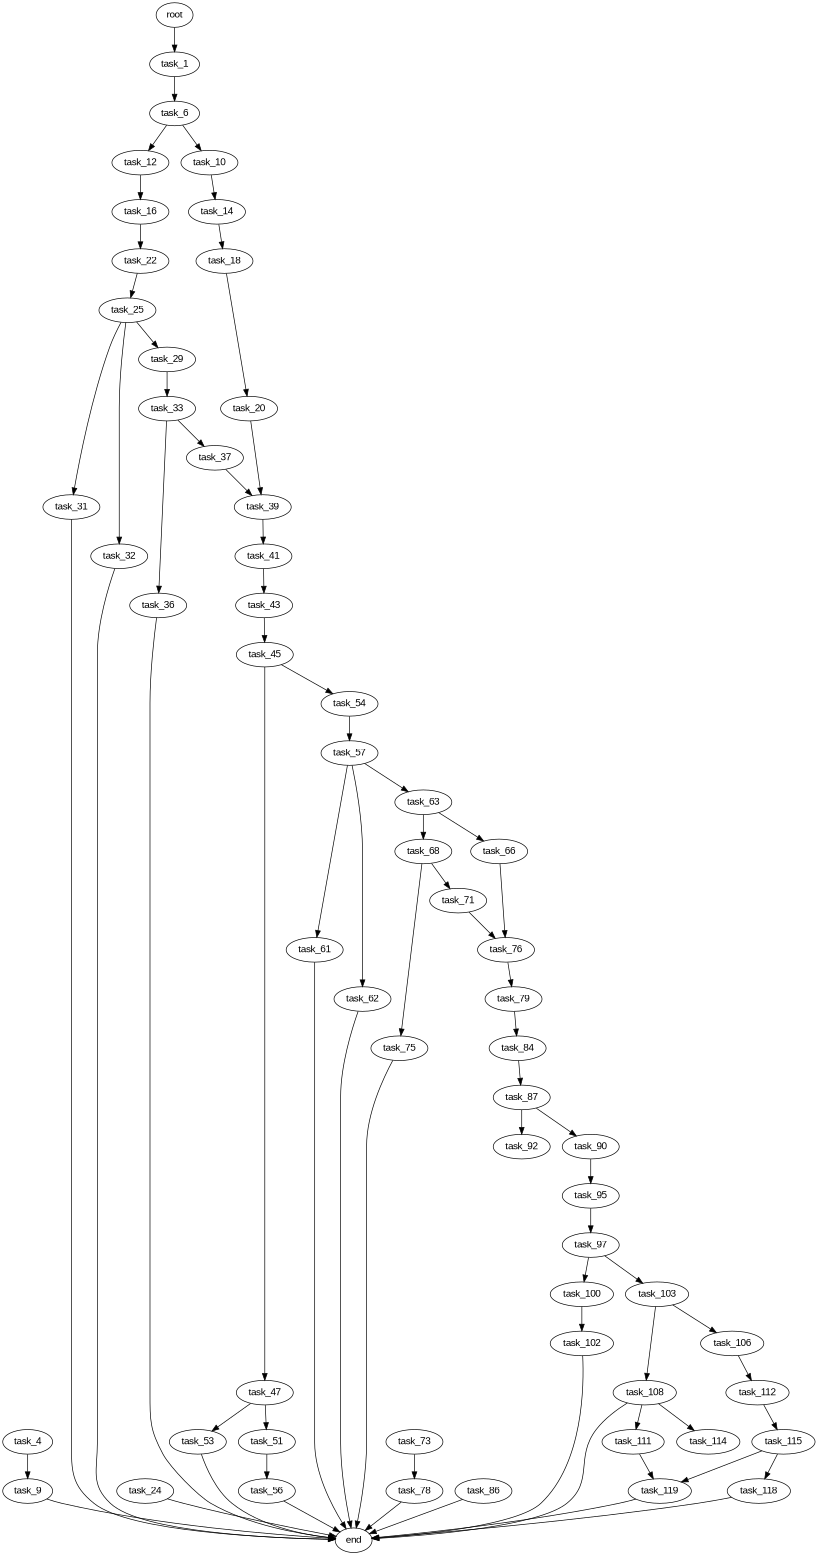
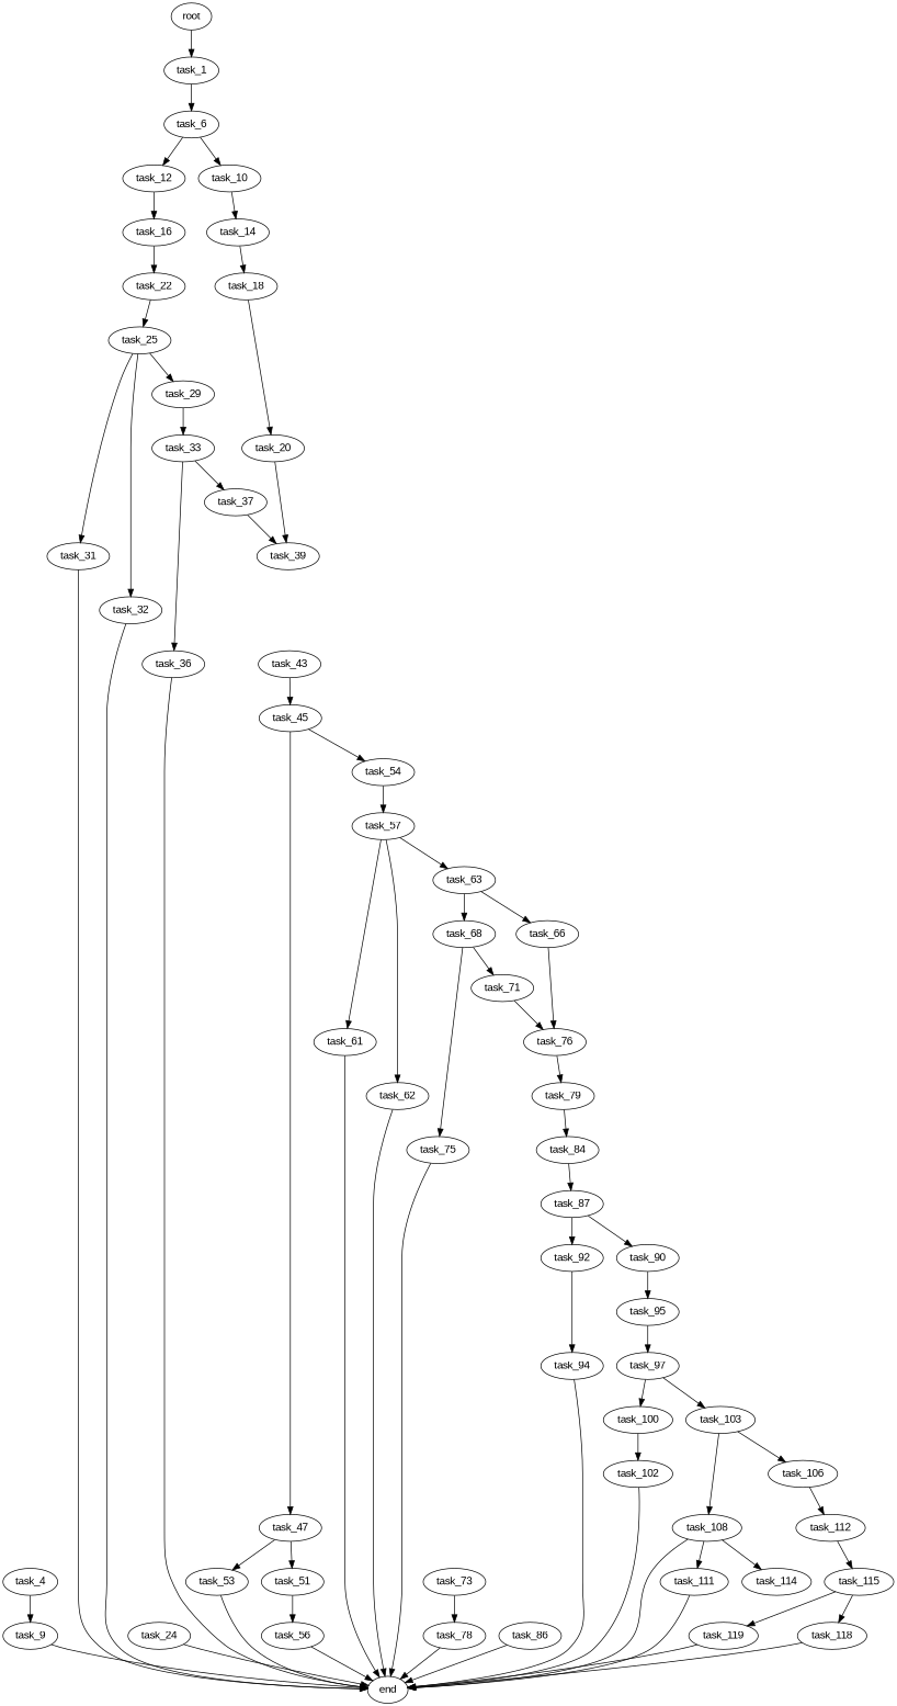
  digraph {
    fontname="Liberation Sans"
    node [fontname="Liberation Sans"]
    edge [fontname="Liberation Sans"]
    root
    task_1
    task_6
    task_4
    task_9
    task_10
    task_12
    end
    task_14
    task_16
    task_18
    task_22
    task_20
    task_25
    task_39
    task_29
    task_31
    task_32
    task_24
    task_33
    task_36
    task_37
-   task_41
    task_43
    task_45
    task_47
    task_54
    task_51
    task_53
    task_56
    task_57
    task_61
    task_62
    task_63
    task_66
    task_68
    task_76
    task_71
    task_75
    task_73
    task_78
    task_79
    task_84
    task_87
    task_86
    task_90
    task_92
    task_95
+   task_94
    task_97
    task_100
    task_103
    task_102
    task_106
    task_108
    task_112
    task_111
    task_114
    task_115
    task_118
    task_119
    root -> task_1
    task_1 -> task_6
    task_6 -> task_10
    task_6 -> task_12
    task_4 -> task_9
    task_9 -> end
    task_10 -> task_14
    task_12 -> task_16
    task_14 -> task_18
    task_16 -> task_22
    task_18 -> task_20
    task_22 -> task_25
    task_20 -> task_39
    task_25 -> task_29
    task_25 -> task_31
    task_25 -> task_32
-   task_39 -> task_41
    task_29 -> task_33
    task_31 -> end
    task_32 -> end
    task_24 -> end
    task_33 -> task_36
    task_33 -> task_37
    task_36 -> end
    task_37 -> task_39
-   task_41 -> task_43
    task_43 -> task_45
    task_45 -> task_47
    task_45 -> task_54
    task_47 -> task_51
    task_47 -> task_53
    task_54 -> task_57
    task_51 -> task_56
    task_53 -> end
    task_56 -> end
    task_57 -> task_61
    task_57 -> task_62
    task_57 -> task_63
    task_61 -> end
    task_62 -> end
    task_63 -> task_66
    task_63 -> task_68
    task_66 -> task_76
    task_68 -> task_71
    task_68 -> task_75
    task_76 -> task_79
    task_71 -> task_76
    task_75 -> end
    task_73 -> task_78
    task_78 -> end
    task_79 -> task_84
    task_84 -> task_87
    task_87 -> task_90
    task_87 -> task_92
    task_86 -> end
    task_90 -> task_95
+   task_92 -> task_94
    task_95 -> task_97
+   task_94 -> end
    task_97 -> task_100
    task_97 -> task_103
    task_100 -> task_102
    task_103 -> task_106
    task_103 -> task_108
    task_102 -> end
    task_106 -> task_112
    task_108 -> end
    task_108 -> task_111
    task_108 -> task_114
    task_112 -> task_115
-   task_111 -> task_119
+   task_111 -> end
    task_115 -> task_118
    task_115 -> task_119
    task_118 -> end
    task_119 -> end
  }
